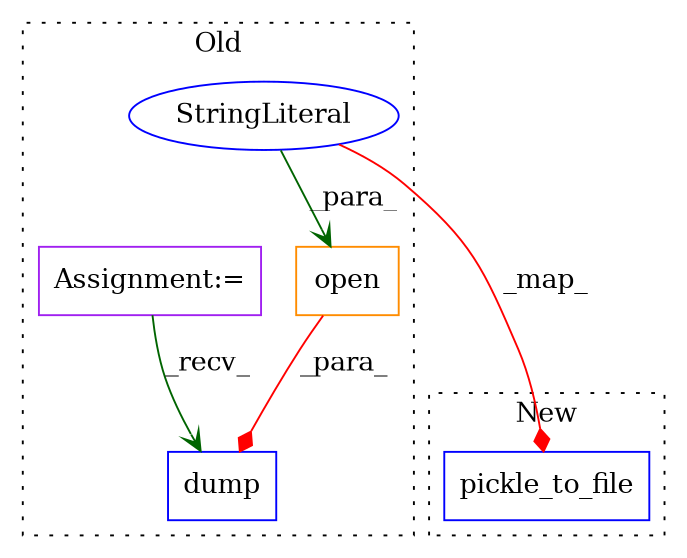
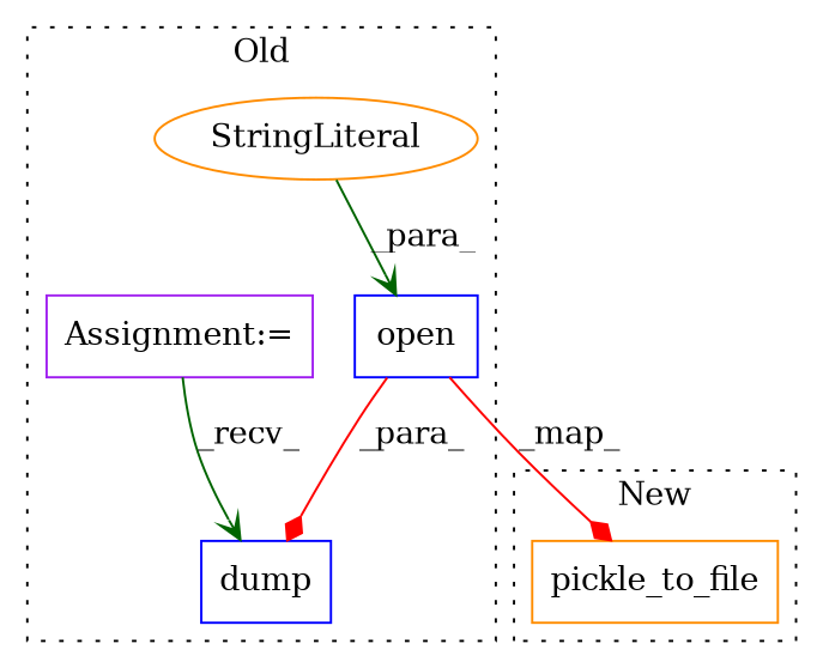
  digraph {
    node [a=32 color=blue l="5,1" shape=box]
    edge [arrowhead=diamond color=red]
-   n1 [color=darkorange label=open s="2876,2920"]
+   n1 [label=open s="2876,2920"]
    n2 [label=dump s="2866,2921"]
    n3 [a=7 color=purple l=6 label="Assignment:=" s=2641]
-   n4 [a=45 l=4 label=StringLiteral s=2916 shape=ellipse]
-   n5 [l="15,1" label=pickle_to_file s="2981,3035"]
+   n4 [a=45 color=darkorange l=4 label=StringLiteral s=2916 shape=ellipse]
+   n5 [color=darkorange l="15,1" label=pickle_to_file s="2981,3035"]
    subgraph cluster_1 {
      label=Old
      style=dotted
      n1
      n2
      n3
      n4
    }
    subgraph cluster_2 {
      label=New
      style=dotted
      n5
    }
    n1 -> n2 [label=_para_]
-   n4 -> n5 [label=_map_]
+   n1 -> n5 [label=_map_]
    n3 -> n2 [arrowhead=vee color=darkgreen label=_recv_]
    n4 -> n1 [arrowhead=vee color=darkgreen label=_para_]
  }
